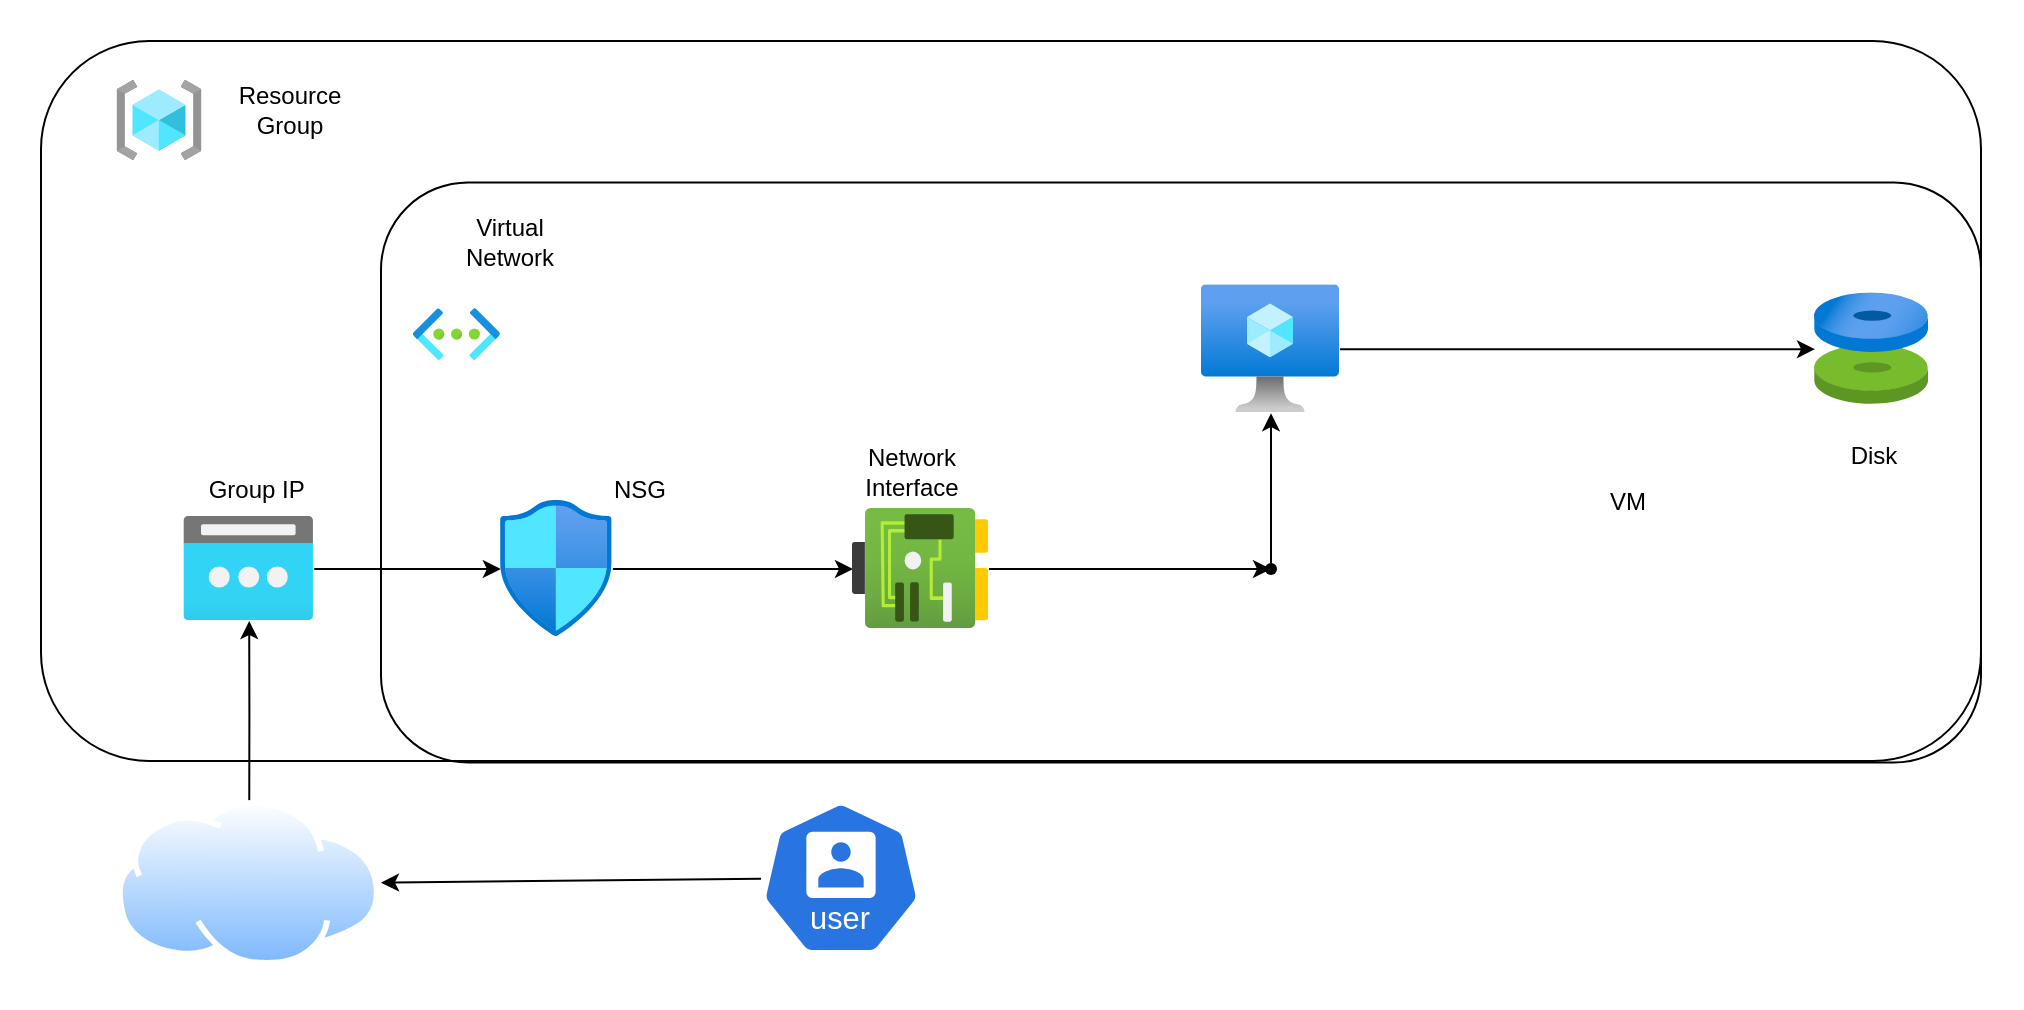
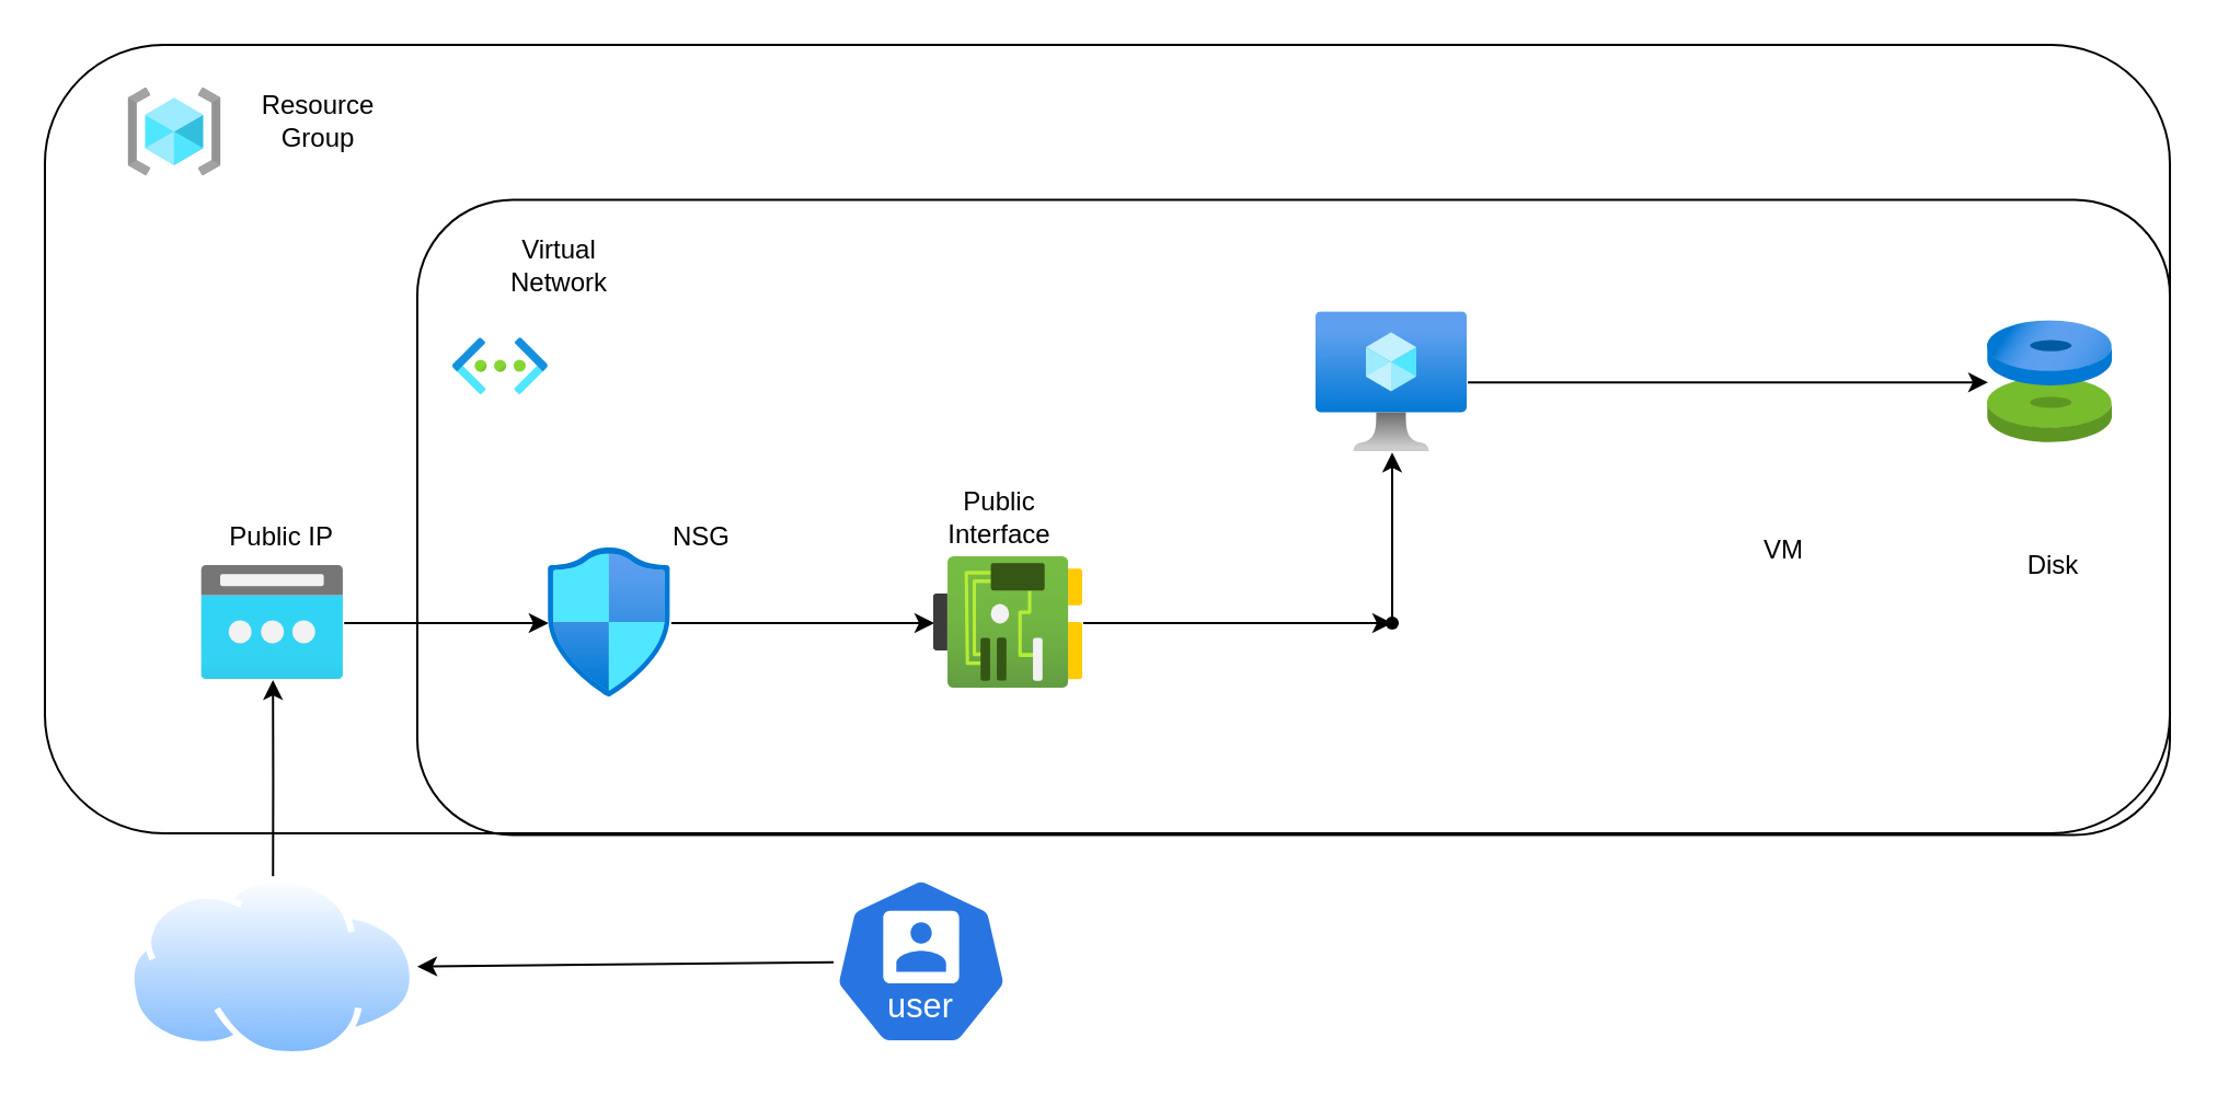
  <mxCell id="0" />
  <mxCell id="1" parent="0" />
  <mxCell id="2" value="" style="rounded=0;orthogonalLoop=1;jettySize=auto;html=1;movable=0;resizable=0;rotatable=0;deletable=0;editable=0;locked=1;connectable=0;" edge="1" parent="1" source="3" target="5"><mxGeometry relative="1" as="geometry" /></mxCell>
  <mxCell id="3" value="" style="aspect=fixed;sketch=0;html=1;dashed=0;whitespace=wrap;verticalLabelPosition=bottom;verticalAlign=top;fillColor=#2875E2;strokeColor=#ffffff;points=[[0.005,0.63,0],[0.1,0.2,0],[0.9,0.2,0],[0.5,0,0],[0.995,0.63,0],[0.72,0.99,0],[0.5,1,0],[0.28,0.99,0]];shape=mxgraph.kubernetes.icon2;kubernetesLabel=1;prIcon=user" vertex="1" parent="1"><mxGeometry x="380" y="400" width="80" height="76.8" as="geometry" /></mxCell>
  <mxCell id="4" value="" style="edgeStyle=orthogonalEdgeStyle;rounded=0;orthogonalLoop=1;jettySize=auto;html=1;" edge="1" parent="1" source="5" target="16"><mxGeometry relative="1" as="geometry" /></mxCell>
  <mxCell id="5" value="" style="image;aspect=fixed;perimeter=ellipsePerimeter;html=1;align=center;shadow=0;dashed=0;spacingTop=3;image=img/lib/active_directory/internet_cloud.svg;" vertex="1" parent="1"><mxGeometry x="58.25" y="400" width="131.75" height="83" as="geometry" /></mxCell>
  <mxCell id="6" value="" style="rounded=1;whiteSpace=wrap;html=1;fillColor=none;movable=1;resizable=1;rotatable=1;deletable=1;editable=1;locked=0;connectable=1;" vertex="1" parent="1"><mxGeometry x="20" y="20" width="970" height="360" as="geometry" /></mxCell>
  <mxCell id="7" value="" style="image;aspect=fixed;html=1;points=[];align=center;fontSize=12;image=img/lib/azure2/general/Resource_Groups.svg;" vertex="1" parent="1"><mxGeometry x="58.25" y="40" width="42.5" height="40" as="geometry" /></mxCell>
  <mxCell id="8" value="Resource Group" style="text;html=1;align=center;verticalAlign=middle;whiteSpace=wrap;rounded=0;" vertex="1" parent="1"><mxGeometry x="115.25" y="40" width="60" height="30" as="geometry" /></mxCell>
  <mxCell id="9" value="" style="rounded=1;whiteSpace=wrap;html=1;fillColor=none;" vertex="1" parent="1"><mxGeometry x="190" y="90.72" width="800" height="290" as="geometry" /></mxCell>
  <mxCell id="10" value="" style="image;aspect=fixed;html=1;points=[];align=center;fontSize=12;image=img/lib/azure2/networking/Virtual_Networks.svg;" vertex="1" parent="1"><mxGeometry x="206.5" y="154.08" width="43.42" height="25.92" as="geometry" /></mxCell>
  <mxCell id="11" value="Virtual Network" style="text;html=1;align=center;verticalAlign=middle;whiteSpace=wrap;rounded=0;" vertex="1" parent="1"><mxGeometry x="225" y="106.08" width="60" height="30" as="geometry" /></mxCell>
  <mxCell id="12" value="" style="image;aspect=fixed;html=1;points=[];align=center;fontSize=12;image=img/lib/azure2/compute/Disks.svg;" vertex="1" parent="1"><mxGeometry x="907" y="146.08" width="57.0" height="56.0" as="geometry" /></mxCell>
  <mxCell id="13" value="" style="edgeStyle=orthogonalEdgeStyle;rounded=0;orthogonalLoop=1;jettySize=auto;html=1;" edge="1" parent="1" source="14" target="12"><mxGeometry relative="1" as="geometry" /></mxCell>
  <mxCell id="14" value="" style="image;aspect=fixed;html=1;points=[];align=center;fontSize=12;image=img/lib/azure2/compute/Virtual_Machine.svg;" vertex="1" parent="1"><mxGeometry x="600.5" y="142.08" width="69" height="64" as="geometry" /></mxCell>
  <mxCell id="15" value="" style="edgeStyle=orthogonalEdgeStyle;rounded=0;orthogonalLoop=1;jettySize=auto;html=1;" edge="1" parent="1" source="16" target="18"><mxGeometry relative="1" as="geometry" /></mxCell>
  <mxCell id="16" value="" style="image;aspect=fixed;html=1;points=[];align=center;fontSize=12;image=img/lib/azure2/networking/Public_IP_Addresses.svg;" vertex="1" parent="1"><mxGeometry x="91.63" y="258" width="65" height="52" as="geometry" /></mxCell>
  <mxCell id="17" value="" style="edgeStyle=orthogonalEdgeStyle;rounded=0;orthogonalLoop=1;jettySize=auto;html=1;" edge="1" parent="1" source="27" target="20"><mxGeometry relative="1" as="geometry" /></mxCell>
  <mxCell id="18" value="" style="image;aspect=fixed;html=1;points=[];align=center;fontSize=12;image=img/lib/azure2/networking/Network_Security_Groups.svg;" vertex="1" parent="1"><mxGeometry x="249.92" y="250" width="56.0" height="68" as="geometry" /></mxCell>
  <mxCell id="19" value="" style="edgeStyle=orthogonalEdgeStyle;rounded=0;orthogonalLoop=1;jettySize=auto;html=1;" edge="1" parent="1" source="27" target="14"><mxGeometry relative="1" as="geometry" /></mxCell>
  <mxCell id="20" value="" style="shape=waypoint;sketch=0;size=6;pointerEvents=1;points=[];fillColor=default;resizable=0;rotatable=0;perimeter=centerPerimeter;snapToPoint=1;verticalAlign=top;labelBackgroundColor=default;" vertex="1" parent="1"><mxGeometry x="625" y="274" width="20" height="20" as="geometry" /></mxCell>
- <mxCell id="21" value="Group IP&amp;nbsp;" style="text;html=1;align=center;verticalAlign=middle;whiteSpace=wrap;rounded=0;" vertex="1" parent="1"><mxGeometry x="100" y="230" width="60" height="30" as="geometry" /></mxCell>
+ <mxCell id="21" value="Public IP&amp;nbsp;" style="text;html=1;align=center;verticalAlign=middle;whiteSpace=wrap;rounded=0;" vertex="1" parent="1"><mxGeometry x="100" y="230" width="60" height="30" as="geometry" /></mxCell>
  <mxCell id="22" value="NSG" style="text;html=1;align=center;verticalAlign=middle;whiteSpace=wrap;rounded=0;" vertex="1" parent="1"><mxGeometry x="290" y="230" width="60" height="30" as="geometry" /></mxCell>
- <mxCell id="23" value="Network Interface" style="text;html=1;align=center;verticalAlign=middle;whiteSpace=wrap;rounded=0;" vertex="1" parent="1"><mxGeometry x="426" y="220.72" width="60" height="30" as="geometry" /></mxCell>
+ <mxCell id="23" value="Public Interface" style="text;html=1;align=center;verticalAlign=middle;whiteSpace=wrap;rounded=0;" vertex="1" parent="1"><mxGeometry x="426" y="220.72" width="60" height="30" as="geometry" /></mxCell>
  <mxCell id="24" value="VM" style="text;html=1;align=center;verticalAlign=middle;whiteSpace=wrap;rounded=0;" vertex="1" parent="1"><mxGeometry x="784" y="236.08" width="60" height="30" as="geometry" /></mxCell>
- <mxCell id="25" value="Disk&lt;div&gt;&lt;br&gt;&lt;/div&gt;" style="text;html=1;align=center;verticalAlign=middle;whiteSpace=wrap;rounded=0;" vertex="1" parent="1"><mxGeometry x="907" y="220" width="60" height="30" as="geometry" /></mxCell>
+ <mxCell id="25" value="Disk&lt;div&gt;&lt;br&gt;&lt;/div&gt;" style="text;html=1;align=center;verticalAlign=middle;whiteSpace=wrap;rounded=0;" vertex="1" parent="1"><mxGeometry x="907" y="250" width="60" height="30" as="geometry" /></mxCell>
  <mxCell id="26" value="" style="edgeStyle=orthogonalEdgeStyle;rounded=0;orthogonalLoop=1;jettySize=auto;html=1;" edge="1" parent="1" source="18" target="27"><mxGeometry relative="1" as="geometry"><mxPoint x="306" y="284" as="sourcePoint" /><mxPoint x="635" y="284" as="targetPoint" /></mxGeometry></mxCell>
  <mxCell id="27" value="" style="image;aspect=fixed;html=1;points=[];align=center;fontSize=12;image=img/lib/azure2/networking/Network_Interfaces.svg;" vertex="1" parent="1"><mxGeometry x="426" y="254" width="68" height="60" as="geometry" /></mxCell>
